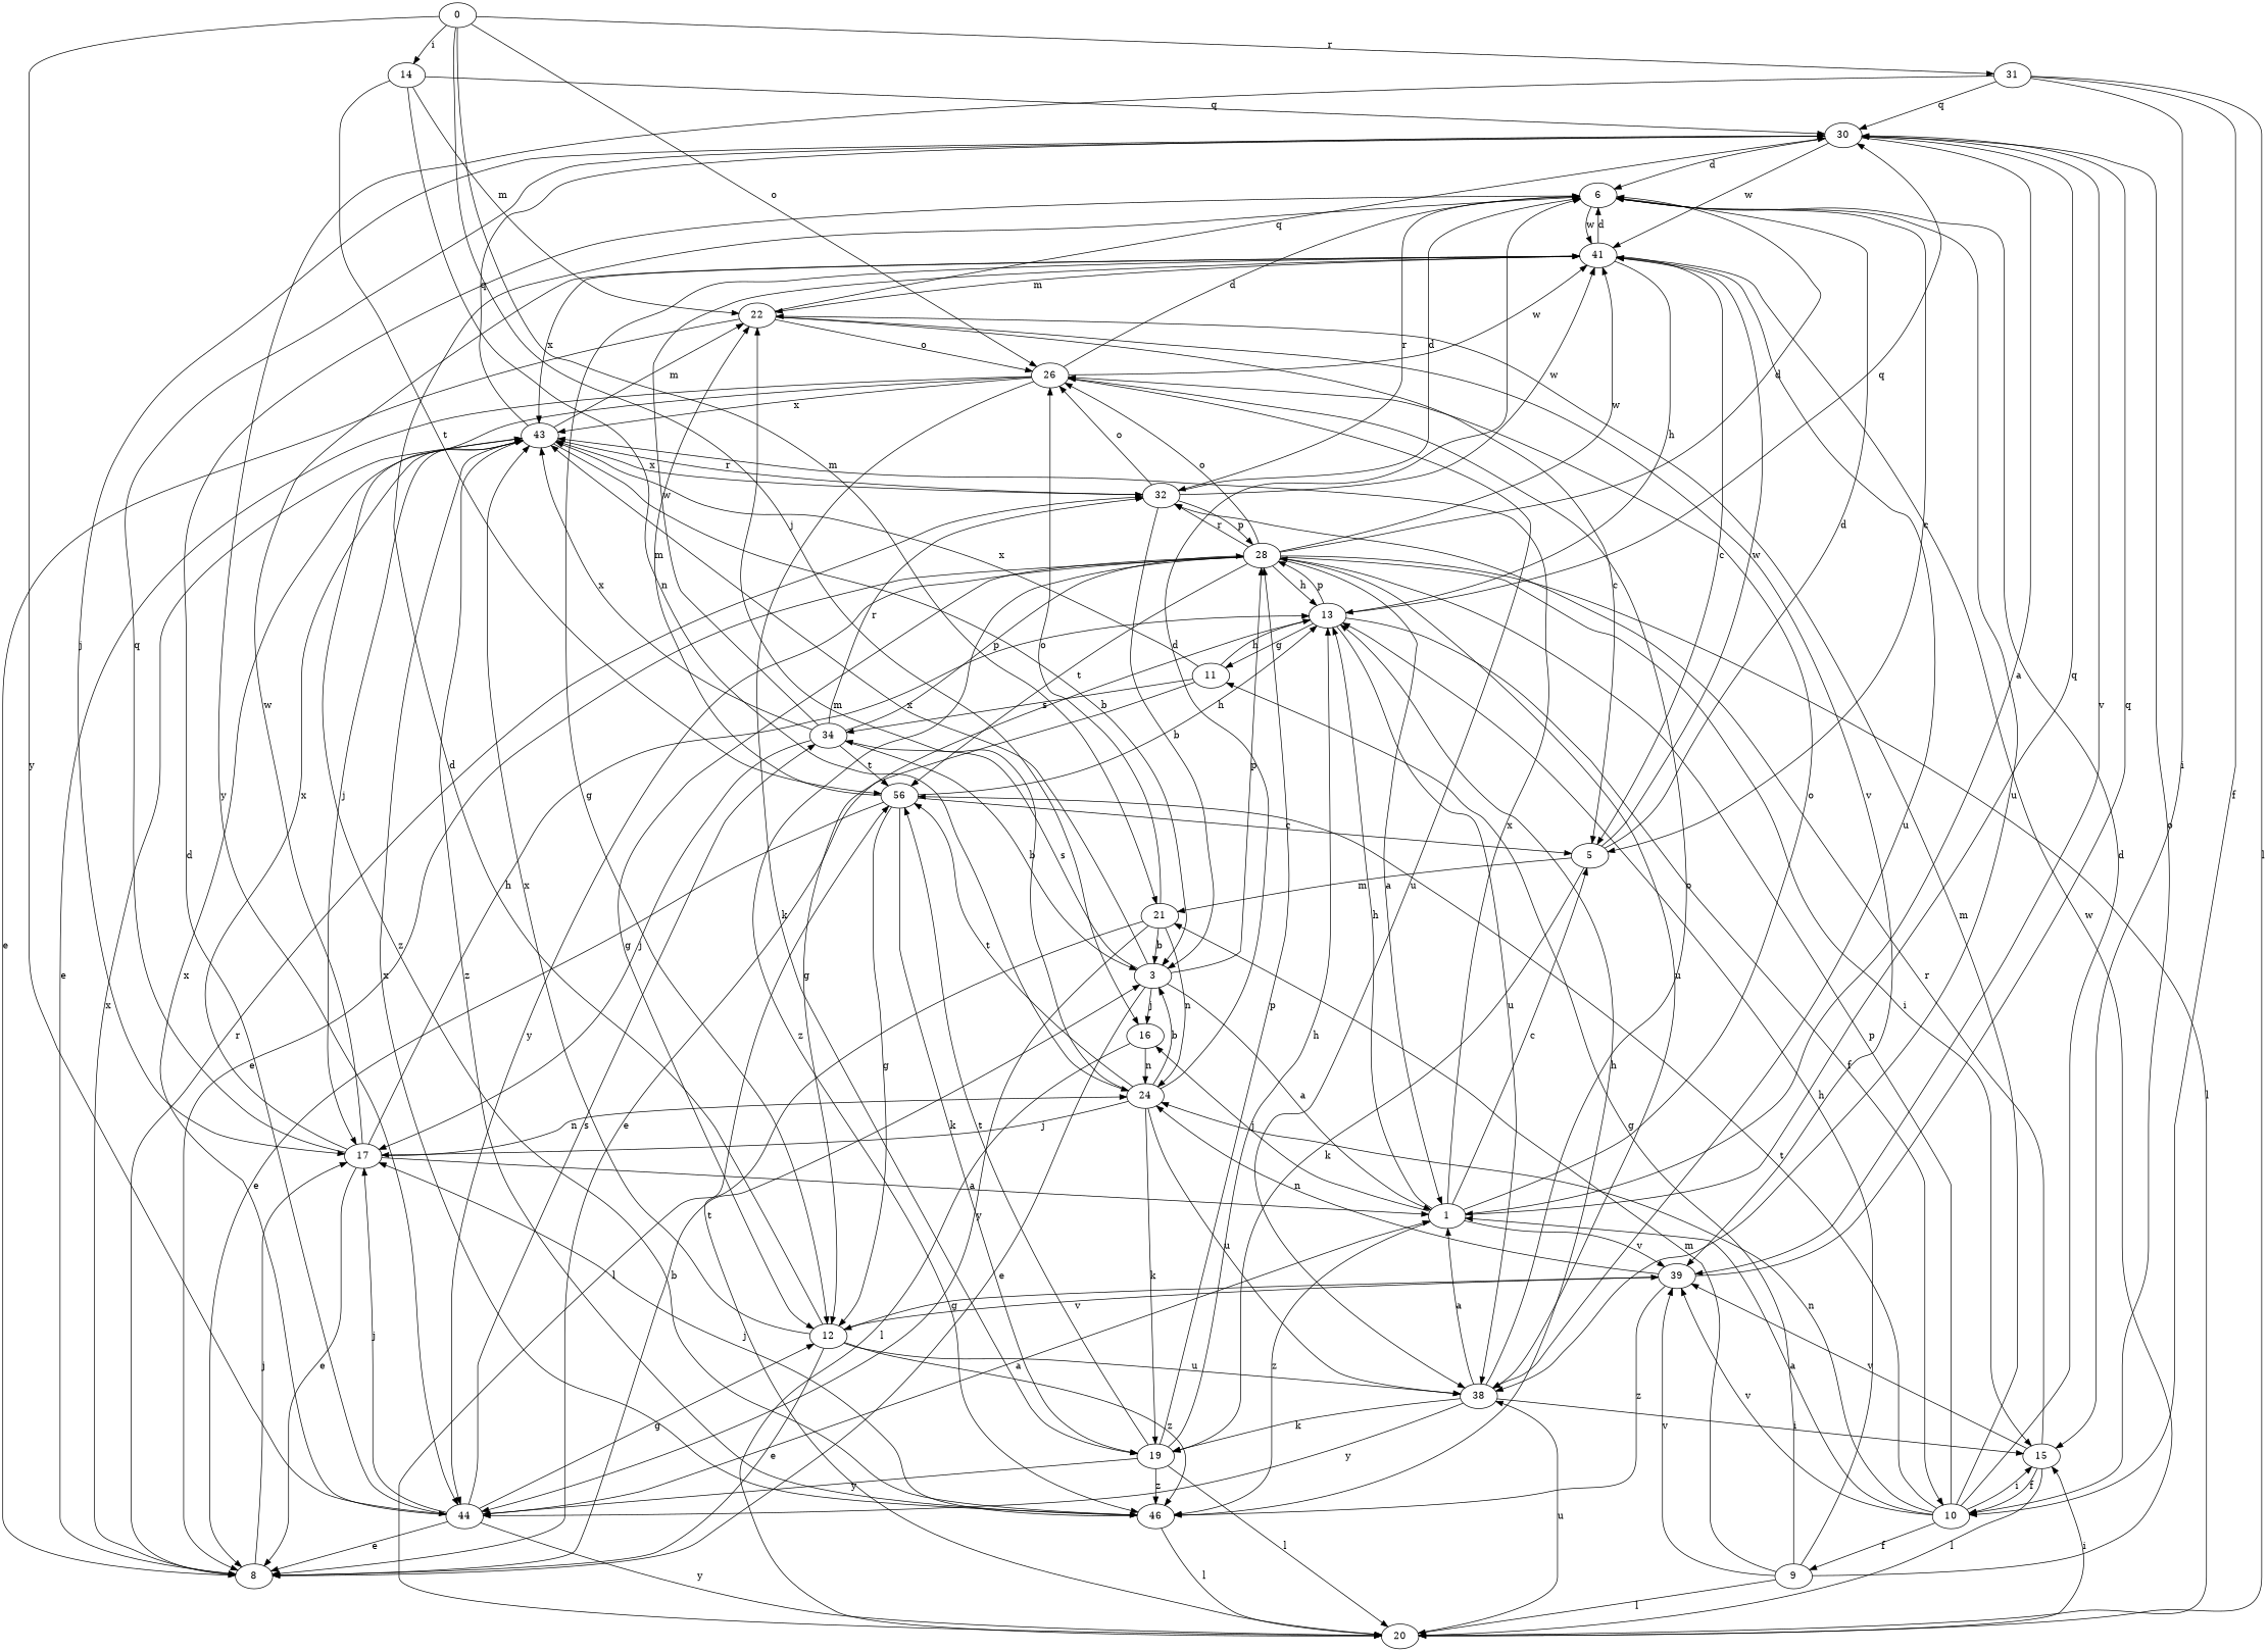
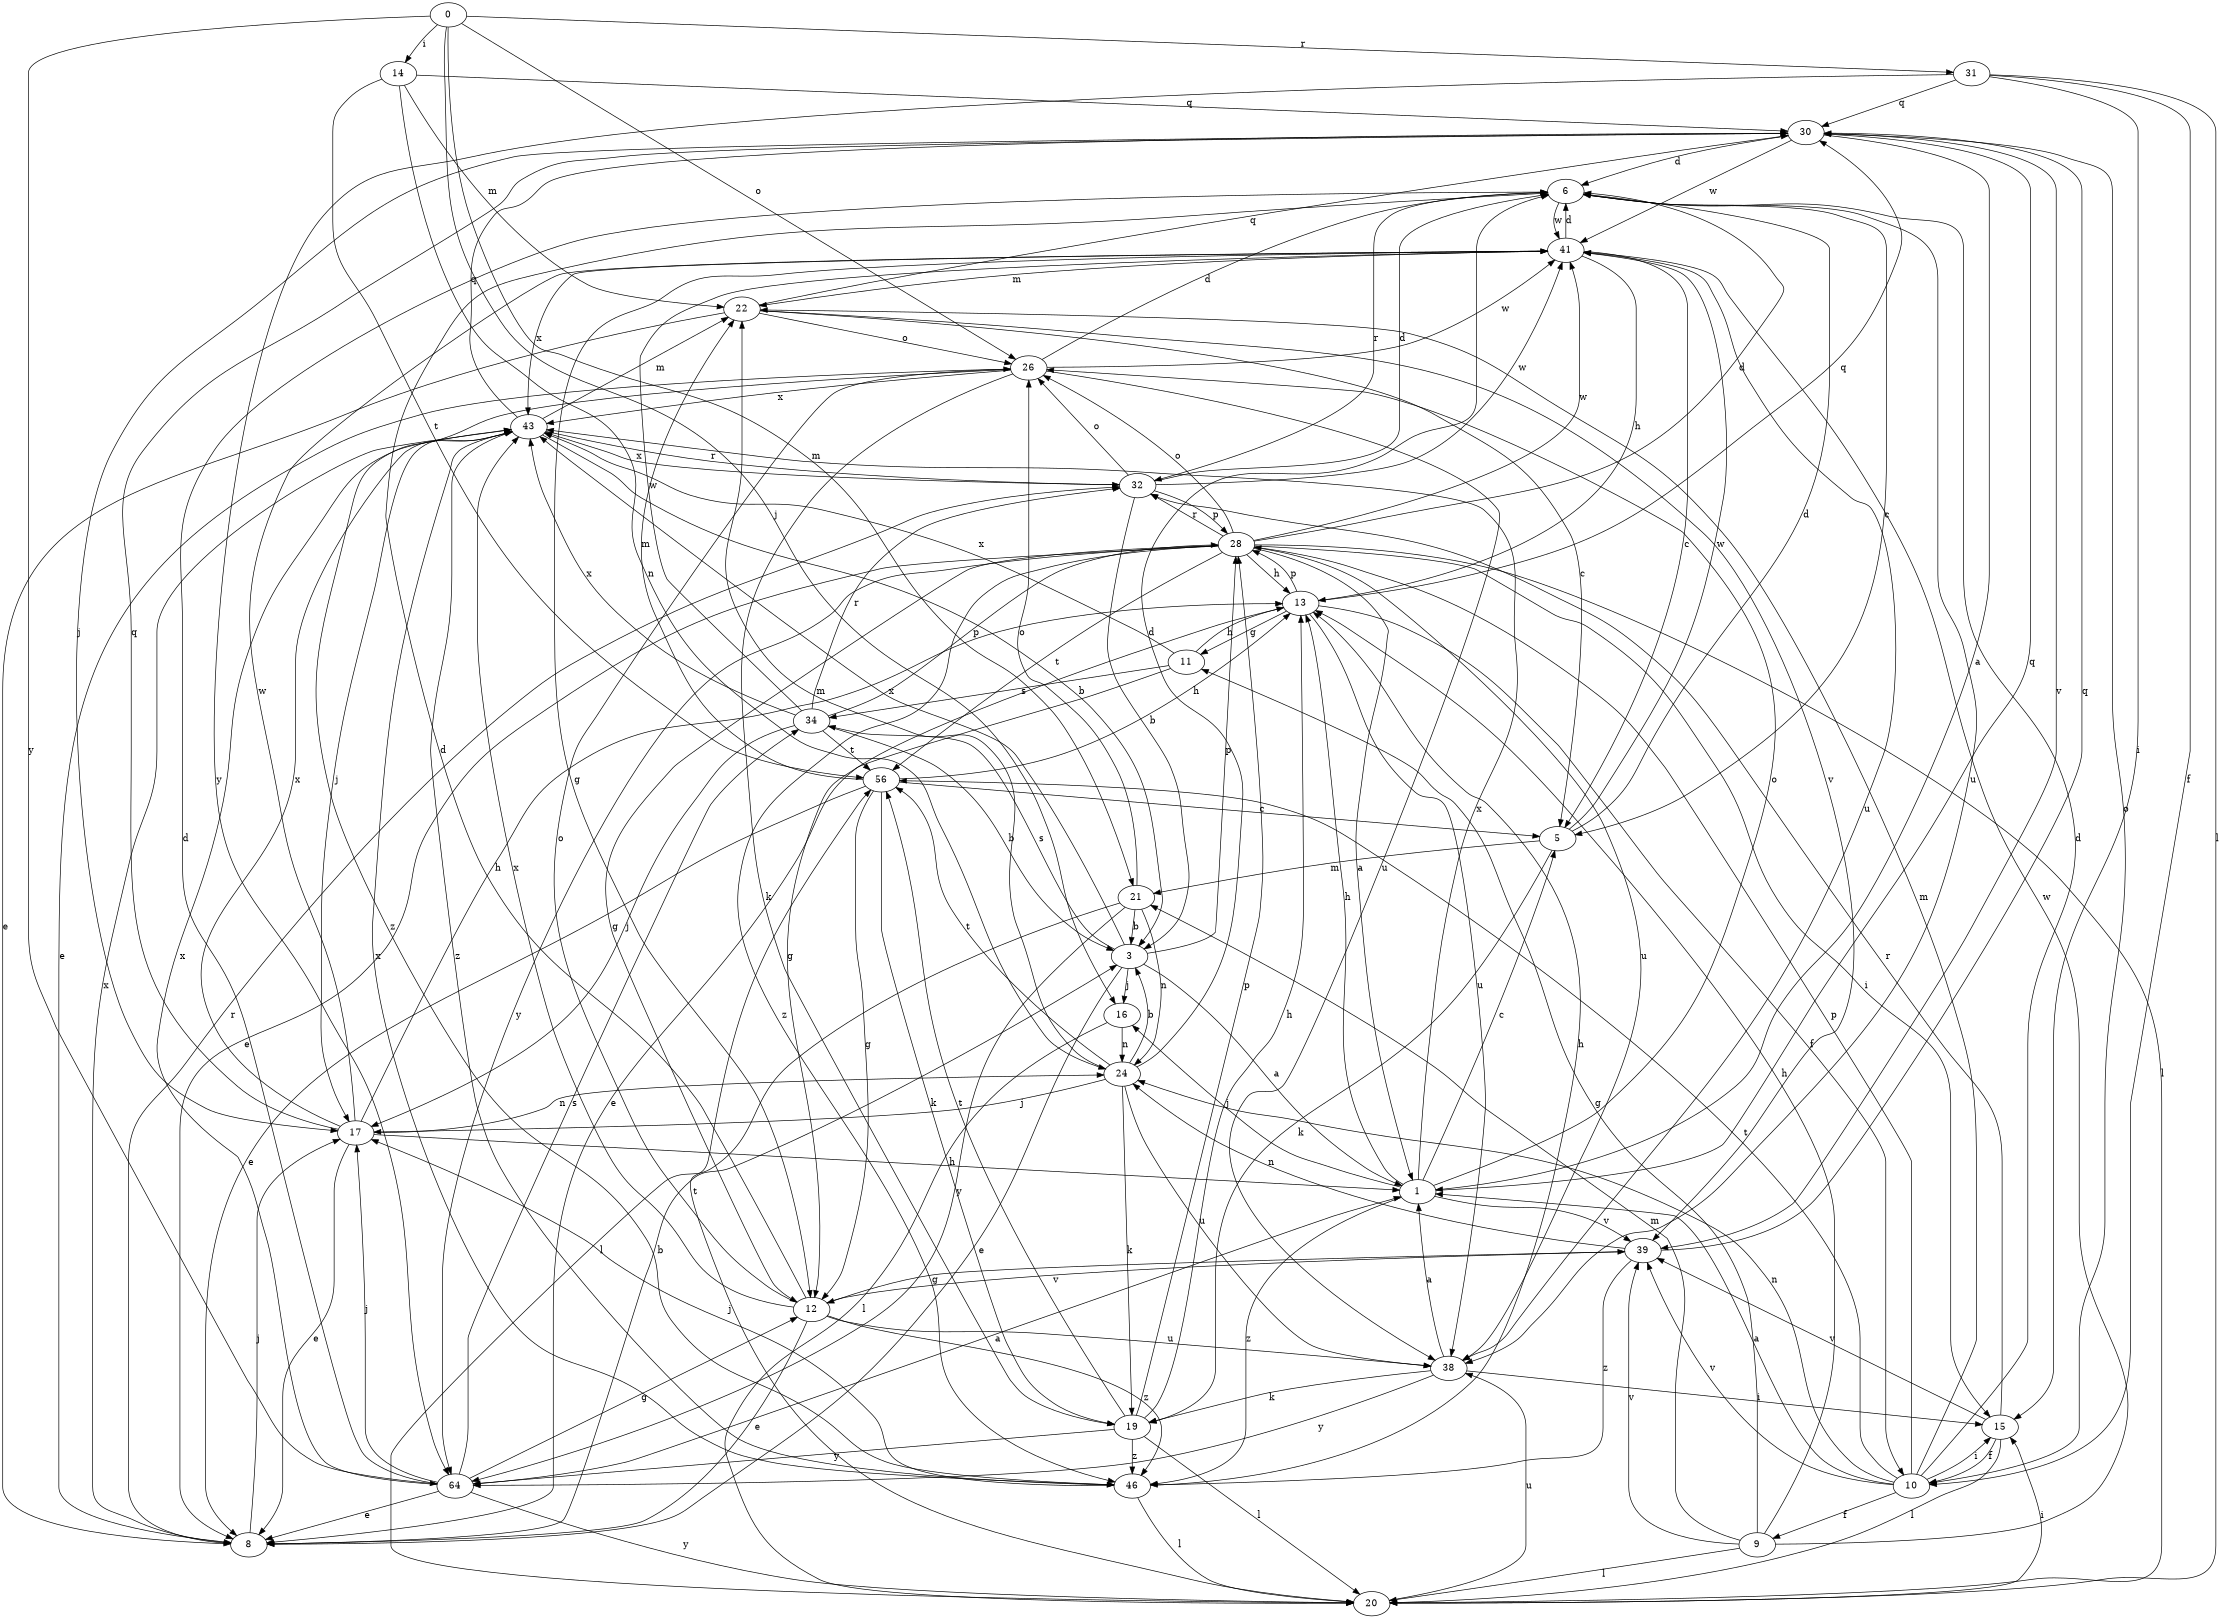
  strict digraph {
    0
    14
    16
    21
    26
    31
-   44
+   44 [label=64]
    30
    22
    24
    n11 [label=56]
    20
    3
    43
    46
    8
    6
    19
    41
    38
    10
    15
    1
    34
    17
    12
    5
    13
    39
    28
    11
    32
    9
    0 -> 14 [label=i]
    0 -> 16 [label=j]
    0 -> 21 [label=m]
    0 -> 26 [label=o]
    0 -> 31 [label=r]
    0 -> 44 [label=y]
    14 -> 30 [label=q]
    14 -> 22 [label=m]
    14 -> 24 [label=n]
    14 -> n11 [label=t]
    16 -> 24 [label=n]
    16 -> 20 [label=l]
    21 -> 26 [label=o]
    21 -> 44 [label=y]
    21 -> 24 [label=n]
    21 -> 20 [label=l]
    21 -> 3 [label=b]
    26 -> 43 [label=x]
    26 -> 46 [label=z]
    26 -> 8 [label=e]
    26 -> 6 [label=d]
    26 -> 19 [label=k]
    26 -> 41 [label=w]
    26 -> 38 [label=u]
    31 -> 44 [label=y]
    31 -> 30 [label=q]
    31 -> 20 [label=l]
    31 -> 10 [label=f]
    31 -> 15 [label=i]
    44 -> 20 [label=y]
    44 -> 43 [label=x]
    44 -> 8 [label=e]
    44 -> 6 [label=d]
    44 -> 1 [label=a]
    44 -> 34 [label=s]
    44 -> 17 [label=j]
    44 -> 12 [label=g]
    30 -> 6 [label=d]
    30 -> 41 [label=w]
    30 -> 10 [label=o]
    30 -> 1 [label=a]
    30 -> 17 [label=j]
    30 -> 39 [label=v]
    22 -> 26 [label=o]
    22 -> 30 [label=q]
    22 -> 8 [label=e]
    22 -> 5 [label=c]
    22 -> 39 [label=v]
    24 -> 22 [label=m]
    24 -> n11 [label=t]
    24 -> 3 [label=b]
    24 -> 6 [label=d]
    24 -> 19 [label=k]
    24 -> 38 [label=u]
    24 -> 17 [label=j]
    n11 -> 22 [label=m]
    n11 -> 8 [label=e]
    n11 -> 19 [label=k]
    n11 -> 12 [label=g]
    n11 -> 5 [label=c]
    n11 -> 13 [label=h]
    20 -> n11 [label=t]
    20 -> 38 [label=u]
    20 -> 15 [label=i]
    3 -> 16 [label=j]
    3 -> 43 [label=x]
    3 -> 8 [label=e]
    3 -> 1 [label=a]
    3 -> 34 [label=s]
    3 -> 28 [label=p]
    43 -> 30 [label=q]
    43 -> 22 [label=m]
    43 -> 3 [label=b]
    43 -> 46 [label=z]
    43 -> 17 [label=j]
    43 -> 32 [label=r]
    46 -> 20 [label=l]
    46 -> 43 [label=x]
    46 -> 17 [label=j]
    46 -> 13 [label=h]
    8 -> 3 [label=b]
    8 -> 43 [label=x]
    8 -> 17 [label=j]
    8 -> 32 [label=r]
    6 -> 41 [label=w]
    6 -> 38 [label=u]
    6 -> 5 [label=c]
    6 -> 32 [label=r]
    19 -> 44 [label=y]
    19 -> n11 [label=t]
    19 -> 20 [label=l]
    19 -> 46 [label=z]
    19 -> 13 [label=h]
    19 -> 28 [label=p]
    41 -> 22 [label=m]
    41 -> 43 [label=x]
    41 -> 6 [label=d]
    41 -> 38 [label=u]
    41 -> 12 [label=g]
    41 -> 5 [label=c]
    41 -> 13 [label=h]
-   38 -> 26 [label=o]
+   12 -> 26 [label=o]
    38 -> 44 [label=y]
    38 -> 19 [label=k]
    38 -> 15 [label=i]
    38 -> 1 [label=a]
    10 -> 22 [label=m]
    10 -> 24 [label=n]
    10 -> n11 [label=t]
    10 -> 6 [label=d]
    10 -> 15 [label=i]
    10 -> 1 [label=a]
    10 -> 39 [label=v]
    10 -> 28 [label=p]
    10 -> 9 [label=f]
    15 -> 20 [label=l]
    15 -> 10 [label=f]
    15 -> 39 [label=v]
    15 -> 32 [label=r]
    1 -> 16 [label=j]
    1 -> 26 [label=o]
    1 -> 30 [label=q]
    1 -> 43 [label=x]
    1 -> 46 [label=z]
    1 -> 5 [label=c]
    1 -> 13 [label=h]
    1 -> 39 [label=v]
    34 -> n11 [label=t]
    34 -> 3 [label=b]
    34 -> 43 [label=x]
    34 -> 41 [label=w]
    34 -> 17 [label=j]
    34 -> 28 [label=p]
    34 -> 32 [label=r]
    17 -> 30 [label=q]
    17 -> 24 [label=n]
    17 -> 43 [label=x]
    17 -> 8 [label=e]
    17 -> 41 [label=w]
-   17 -> 1 [label=a]
+   17 -> 1 [label=h]
    17 -> 13 [label=h]
    12 -> 43 [label=x]
    12 -> 46 [label=z]
    12 -> 8 [label=e]
    12 -> 6 [label=d]
    12 -> 38 [label=u]
    12 -> 39 [label=v]
    5 -> 21 [label=m]
    5 -> 6 [label=d]
    5 -> 19 [label=k]
    5 -> 41 [label=w]
    13 -> 30 [label=q]
    13 -> 38 [label=u]
    13 -> 10 [label=f]
    13 -> 12 [label=g]
    13 -> 28 [label=p]
    13 -> 11 [label=g]
    39 -> 30 [label=q]
    39 -> 24 [label=n]
    39 -> 46 [label=z]
    39 -> 12 [label=g]
    28 -> 26 [label=o]
    28 -> 44 [label=y]
    28 -> n11 [label=t]
    28 -> 20 [label=l]
    28 -> 46 [label=z]
    28 -> 8 [label=e]
    28 -> 6 [label=d]
    28 -> 41 [label=w]
    28 -> 38 [label=u]
    28 -> 15 [label=i]
    28 -> 1 [label=a]
    28 -> 12 [label=g]
    28 -> 13 [label=h]
    28 -> 32 [label=r]
    11 -> 43 [label=x]
    11 -> 8 [label=e]
    11 -> 34 [label=s]
    11 -> 13 [label=h]
    32 -> 26 [label=o]
    32 -> 3 [label=b]
    32 -> 43 [label=x]
    32 -> 6 [label=d]
    32 -> 41 [label=w]
    32 -> 28 [label=p]
    9 -> 21 [label=m]
    9 -> 20 [label=l]
    9 -> 41 [label=w]
    9 -> 13 [label=h]
    9 -> 39 [label=v]
    9 -> 11 [label=g]
  }
